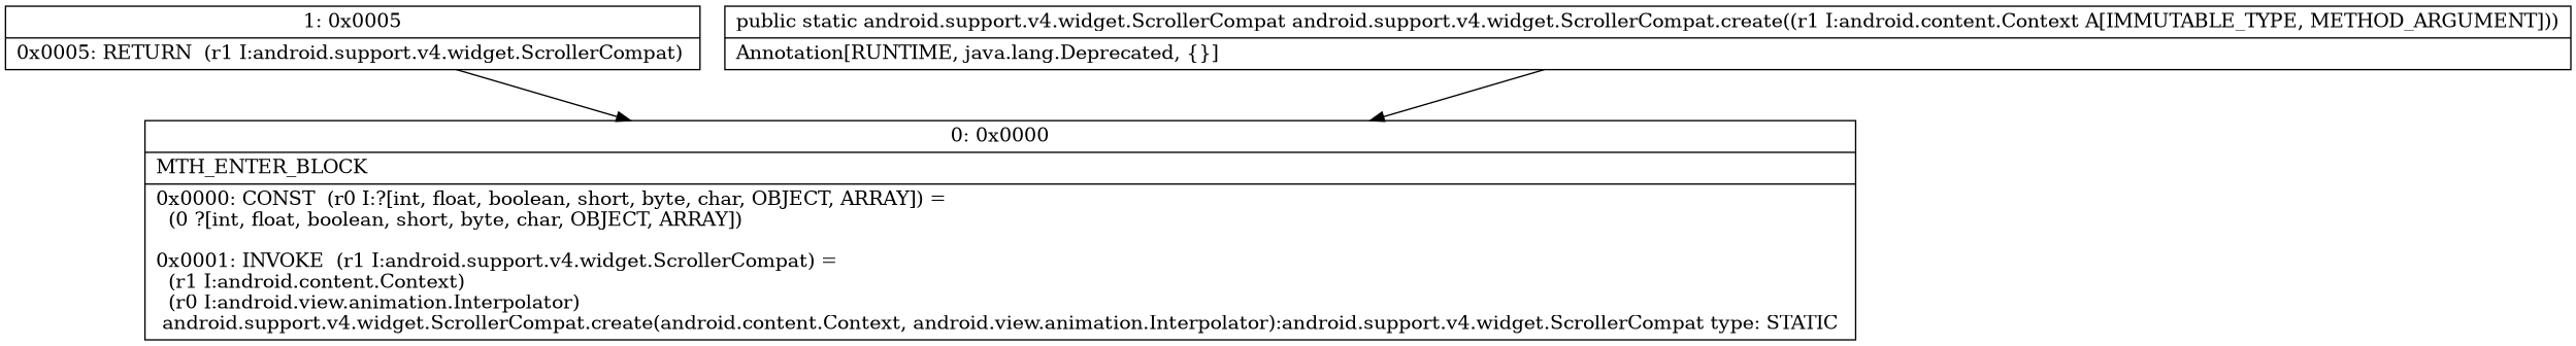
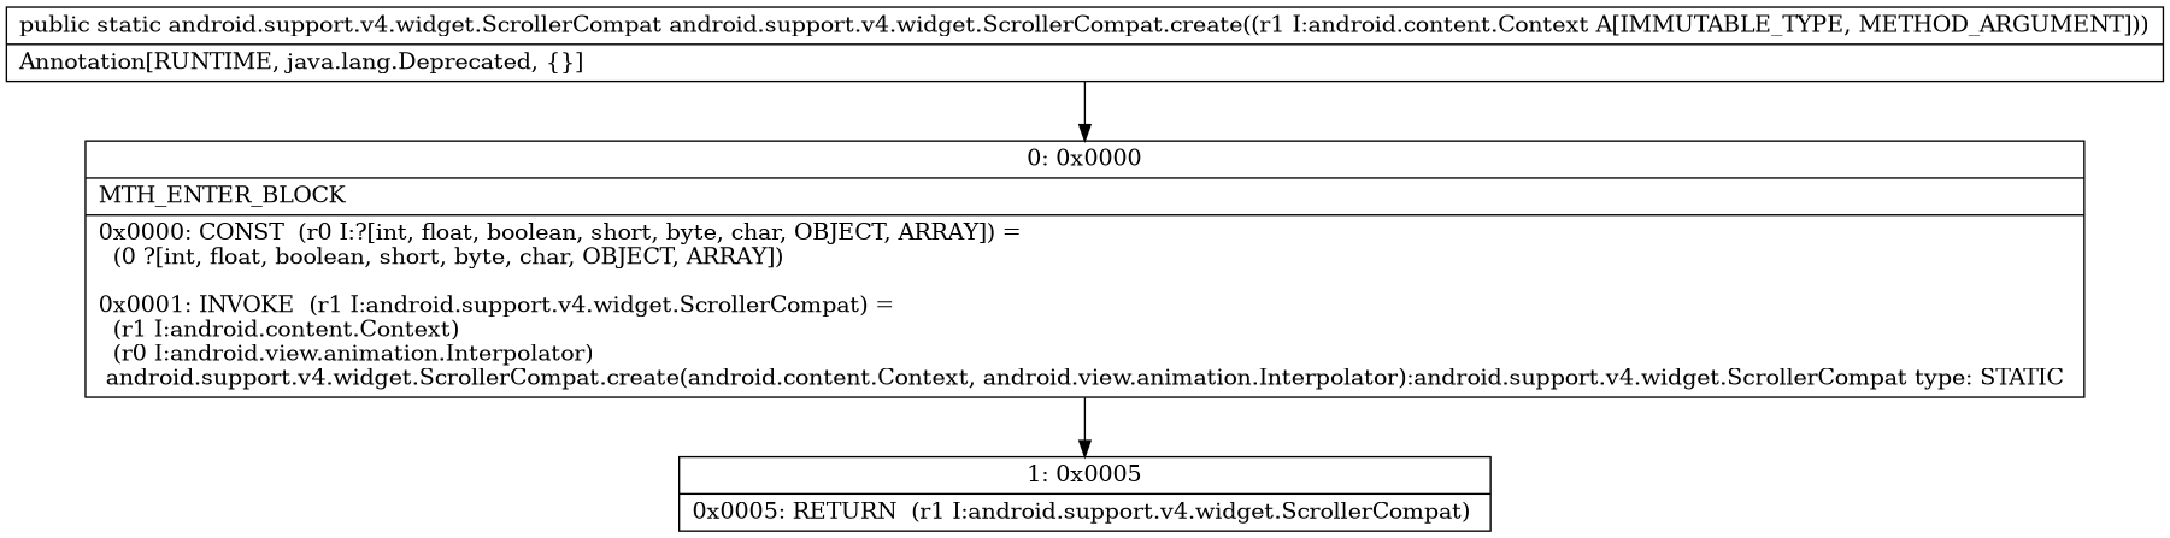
  digraph {
    node [shape=record]
    n1 [label="{0\:\ 0x0000|MTH_ENTER_BLOCK\l|0x0000: CONST  (r0 I:?[int, float, boolean, short, byte, char, OBJECT, ARRAY]) = \l  (0 ?[int, float, boolean, short, byte, char, OBJECT, ARRAY])\l \l0x0001: INVOKE  (r1 I:android.support.v4.widget.ScrollerCompat) = \l  (r1 I:android.content.Context)\l  (r0 I:android.view.animation.Interpolator)\l android.support.v4.widget.ScrollerCompat.create(android.content.Context, android.view.animation.Interpolator):android.support.v4.widget.ScrollerCompat type: STATIC \l}"]
    n2 [label="{1\:\ 0x0005|0x0005: RETURN  (r1 I:android.support.v4.widget.ScrollerCompat) \l}"]
    n3 [label="{public static android.support.v4.widget.ScrollerCompat android.support.v4.widget.ScrollerCompat.create((r1 I:android.content.Context A[IMMUTABLE_TYPE, METHOD_ARGUMENT]))  | Annotation[RUNTIME, java.lang.Deprecated, \{\}]\l}"]
-   n2 -> n1
+   n1 -> n2
    n3 -> n1
  }
